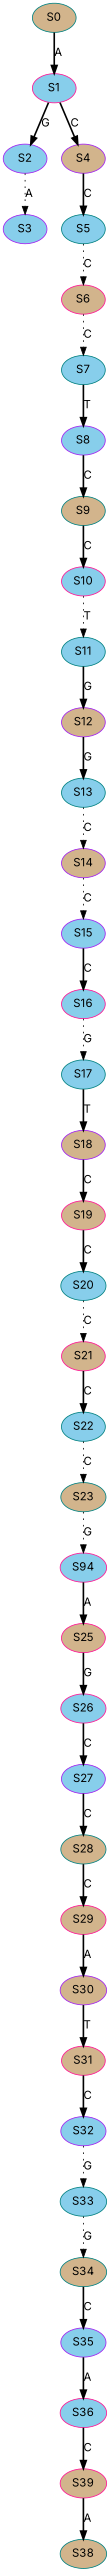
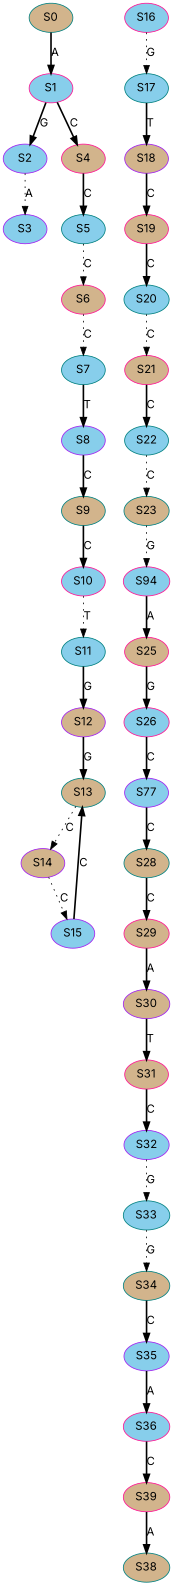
  strict digraph {
    fontname=Inter
    node [color=teal fillcolor=skyblue fontname=Inter style=filled]
    edge [fontname=Inter style=bold]
    S0 [fillcolor=tan]
    S1 [color=deeppink]
    S2 [color=purple]
-   S4 [color=purple fillcolor=tan]
+   S4 [color=deeppink fillcolor=tan]
    S3 [color=purple]
    S5
    S6 [color=deeppink fillcolor=tan]
    S7
    S8 [color=purple]
    S9 [fillcolor=tan]
    S10 [color=deeppink]
    S11
    S12 [color=purple fillcolor=tan]
-   S13
+   S13 [fillcolor=tan]
    S14 [color=purple fillcolor=tan]
    S15 [color=purple]
    S16 [color=deeppink]
    S17
    S18 [color=purple fillcolor=tan]
    S19 [color=deeppink fillcolor=tan]
    S20
    S21 [color=deeppink fillcolor=tan]
    S22
    S23 [fillcolor=tan]
    n25 [color=deeppink label=S94]
    S25 [color=deeppink fillcolor=tan]
    S26 [color=deeppink]
-   S27 [color=purple]
+   S27 [color=purple label=S77]
    S28 [fillcolor=tan]
    S29 [color=deeppink fillcolor=tan]
    S30 [color=purple fillcolor=tan]
    S31 [color=deeppink fillcolor=tan]
    S32 [color=purple]
    S33
    S34 [fillcolor=tan]
    S35 [color=purple]
    S36 [color=deeppink]
    n38 [color=deeppink fillcolor=tan label=S39]
    S38 [fillcolor=tan]
    S0 -> S1 [label=A]
    S1 -> S2 [label=G]
    S1 -> S4 [label=C]
    S2 -> S3 [label=A style=dotted]
    S4 -> S5 [label=C]
    S5 -> S6 [label=C style=dotted]
    S6 -> S7 [label=C style=dotted]
    S7 -> S8 [label=T]
    S8 -> S9 [label=C]
    S9 -> S10 [label=C]
    S10 -> S11 [label=T style=dotted]
    S11 -> S12 [label=G]
    S12 -> S13 [label=G]
    S13 -> S14 [label=C style=dotted]
    S14 -> S15 [label=C style=dotted]
-   S15 -> S16 [label=C]
+   S15 -> S13 [label=C]
    S16 -> S17 [label=G style=dotted]
    S17 -> S18 [label=T]
    S18 -> S19 [label=C]
    S19 -> S20 [label=C]
    S20 -> S21 [label=C style=dotted]
    S21 -> S22 [label=C]
    S22 -> S23 [label=C style=dotted]
    S23 -> n25 [label=G style=dotted]
    n25 -> S25 [label=A]
    S25 -> S26 [label=G]
    S26 -> S27 [label=C]
    S27 -> S28 [label=C]
    S28 -> S29 [label=C]
    S29 -> S30 [label=A]
    S30 -> S31 [label=T]
    S31 -> S32 [label=C]
    S32 -> S33 [label=G style=dotted]
    S33 -> S34 [label=G style=dotted]
    S34 -> S35 [label=C]
    S35 -> S36 [label=A]
    S36 -> n38 [label=C]
    n38 -> S38 [label=A]
  }
